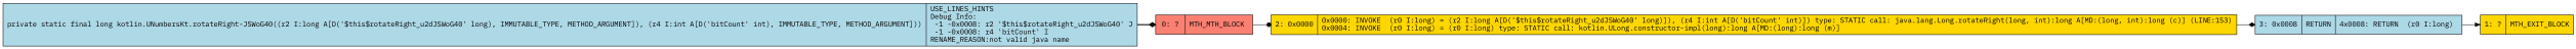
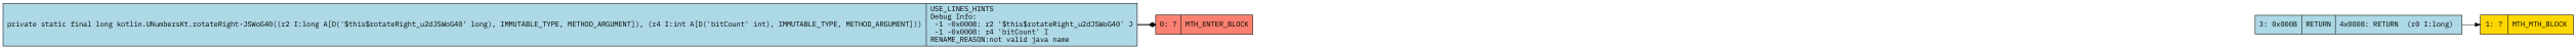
  digraph {
    fontname="IBM Plex Mono"
    rankdir=LR
    node [fillcolor=gold fontname="IBM Plex Mono" shape=record style=filled]
    edge [arrowhead=diamond fontname="IBM Plex Mono" style=solid]
-   n1 [fillcolor=salmon label="{0\:\ ?|MTH_MTH_BLOCK\l}"]
-   n2 [label="{2\:\ 0x0000|0x0000: INVOKE  (r0 I:long) = (r2 I:long A[D('$this$rotateRight_u2dJSWoG40' long)]), (r4 I:int A[D('bitCount' int)]) type: STATIC call: java.lang.Long.rotateRight(long, int):long A[MD:(long, int):long (c)] (LINE:153)\l0x0004: INVOKE  (r0 I:long) = (r0 I:long) type: STATIC call: kotlin.ULong.constructor\-impl(long):long A[MD:(long):long (m)]\l}"]
+   n1 [fillcolor=salmon label="{0\:\ ?|MTH_ENTER_BLOCK\l}"]
    n3 [fillcolor=lightblue label="{3\:\ 0x0008|RETURN\l|4x0008: RETURN  (r0 I:long) \l}"]
-   n4 [label="{1\:\ ?|MTH_EXIT_BLOCK\l}"]
+   n4 [label="{1\:\ ?|MTH_MTH_BLOCK\l}"]
    n5 [fillcolor=lightblue label="{private static final long kotlin.UNumbersKt.rotateRight\-JSWoG40((r2 I:long A[D('$this$rotateRight_u2dJSWoG40' long), IMMUTABLE_TYPE, METHOD_ARGUMENT]), (r4 I:int A[D('bitCount' int), IMMUTABLE_TYPE, METHOD_ARGUMENT]))  | USE_LINES_HINTS\lDebug Info:\l  \-1 \-0x0008: r2 '$this$rotateRight_u2dJSWoG40' J\l  \-1 \-0x0008: r4 'bitCount' I\lRENAME_REASON:not valid java name\l}"]
-   n1 -> n2 [arrowhead=dot]
-   n2 -> n3
    n3 -> n4 [arrowhead=normal]
    n5 -> n1 [style=bold]
  }
